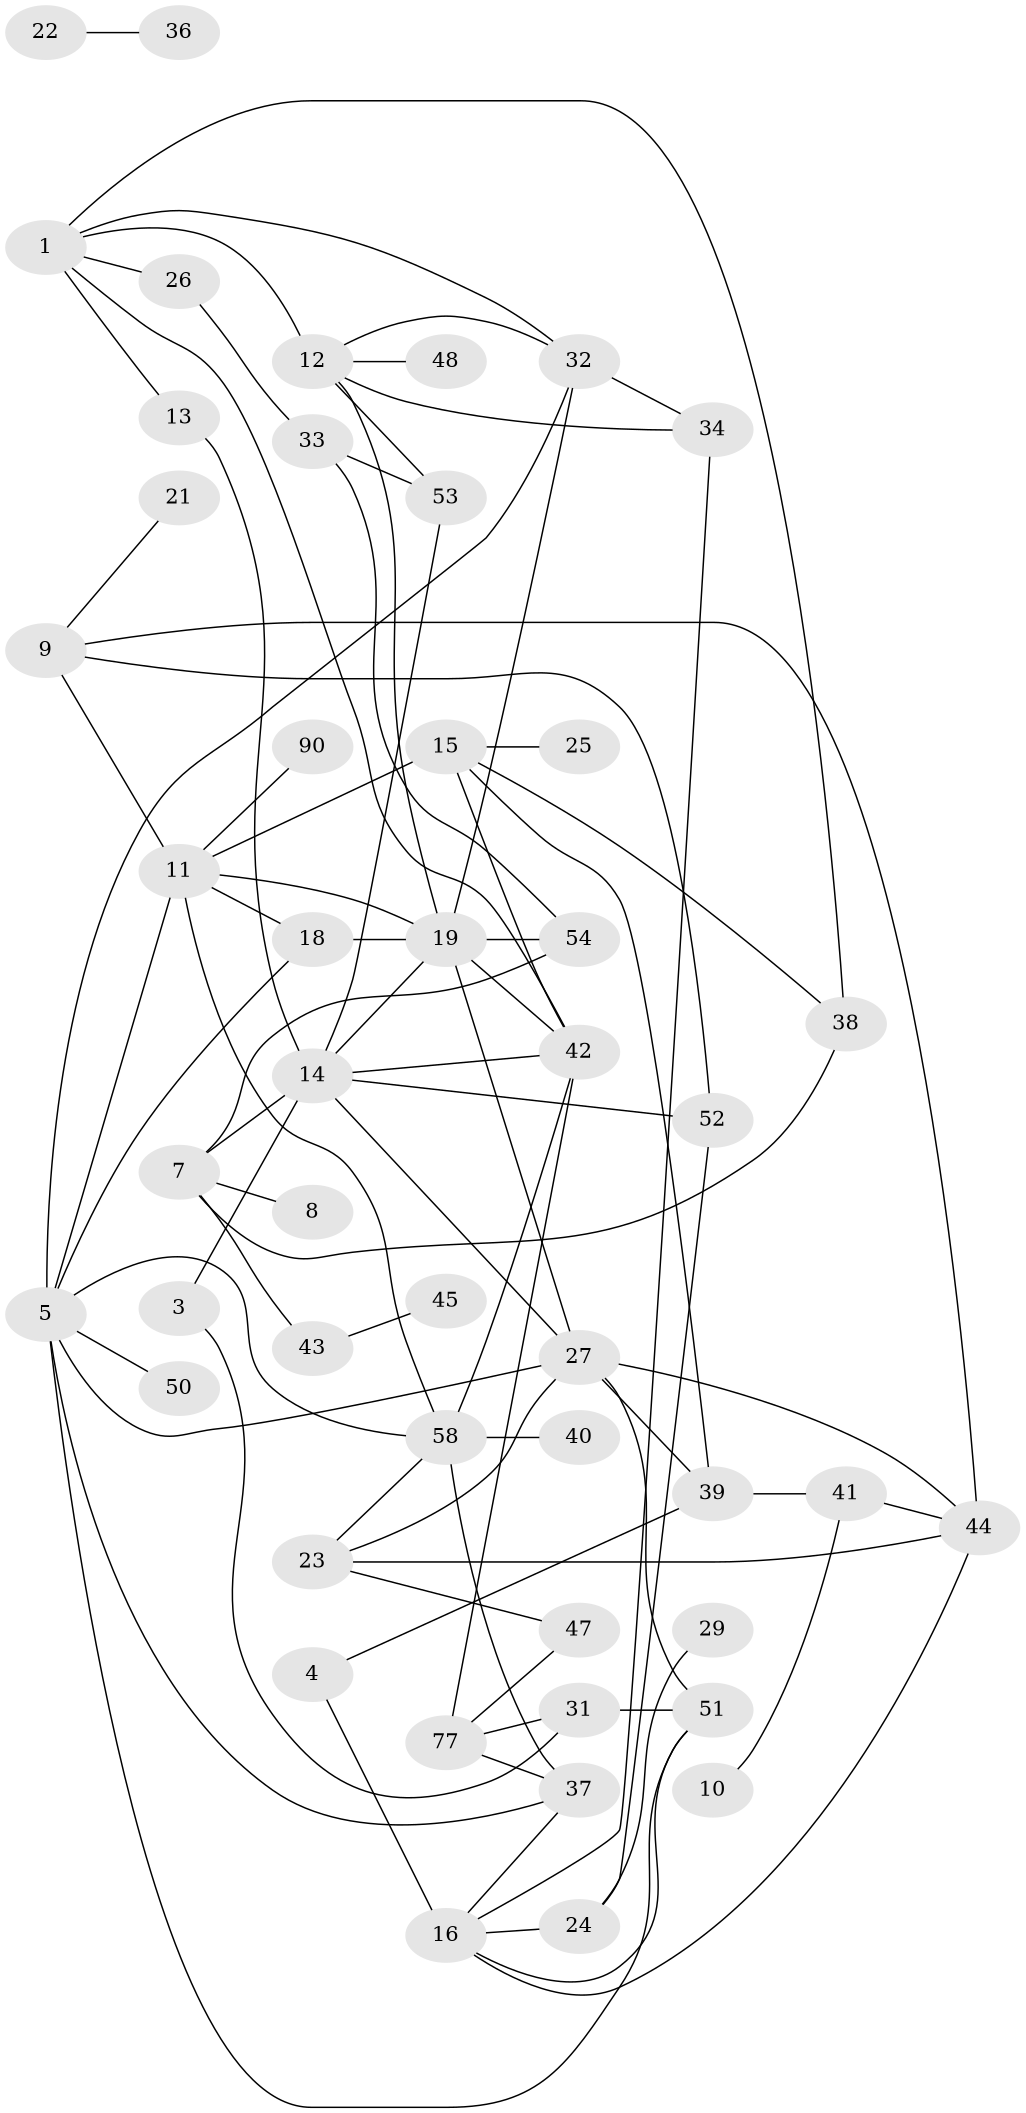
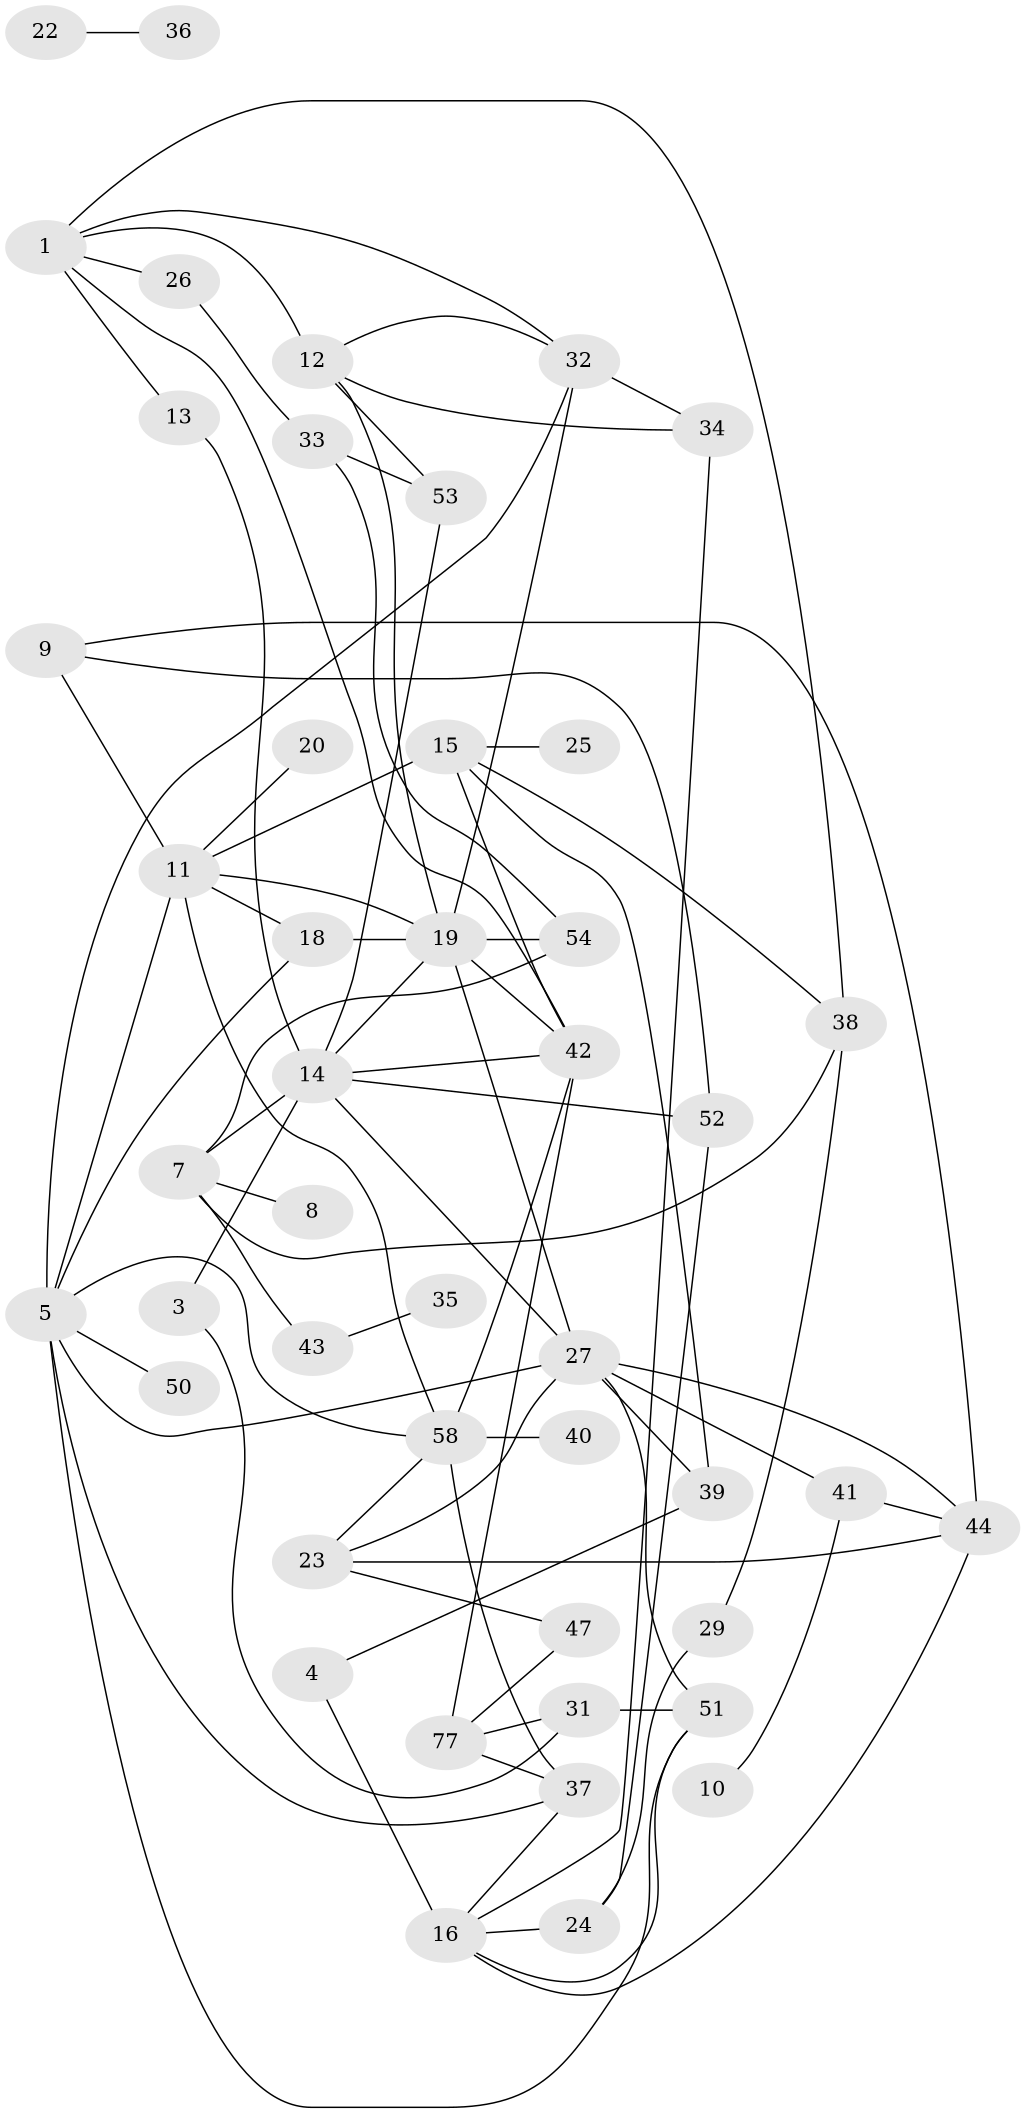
  graph {
    rankdir=LR
    node [color=gray90 style=filled]
    edge [weight=1.0]
    1
    12
    13
    26
    32
    38
    42
    19
    34
-   48
    53
    14
    33
    3
    31
    27
    52
    51
    4
    16
    39
    37
    44
    24
    5
    11
    18
    n28 [label=58]
    50
    15
-   20 [label=90]
+   20
    41
    40
    7
    8
    43
    54
-   45
+   45 [label=35]
    9
-   21
    10
    n42 [label=25]
    29
    n44 [label=77]
    47
    22
    36
    23
    1 -- 12
    1 -- 13
    1 -- 26
    1 -- 32
    1 -- 38
    1 -- 42
    12 -- 32
    12 -- 19
    12 -- 34
-   12 -- 48
    12 -- 53
    13 -- 14
    26 -- 33
    32 -- 34
    19 -- 32
    19 -- 42
    19 -- 27
    19 -- 54
    14 -- 42
    14 -- 19
    14 -- 53
    14 -- 27
    14 -- 52
    33 -- 53
    33 -- 54
    3 -- 14
    3 -- 31
    31 -- 51
    27 -- 51
    27 -- 39
    27 -- 44
-   39 -- 41
+   27 -- 41
    4 -- 16
    4 -- 39 [weight=2.0]
    16 -- 34
    16 -- 51
    16 -- 37
    16 -- 44
    16 -- 24
    24 -- 52
    24 -- 29
    5 -- 32
    5 -- 27
    5 -- 51
    5 -- 37
    5 -- 11
    5 -- 18
    5 -- n28
    5 -- 50
    11 -- 19
    11 -- 18
    11 -- n28
    11 -- 15
    11 -- 20
    18 -- 19
    n28 -- 42 [weight=2.0]
    n28 -- 37
    n28 -- 40
    15 -- 38
    15 -- 42
    15 -- 39
    15 -- n42
    41 -- 44
    7 -- 38
    7 -- 14
    7 -- 8
    7 -- 43
    7 -- 54
    43 -- 45
    9 -- 52
    9 -- 44
    9 -- 11
-   9 -- 21
    10 -- 41
+   29 -- 38
    n44 -- 42
    n44 -- 31
    n44 -- 37
    n44 -- 47
    22 -- 36
    23 -- 27
    23 -- 44 [weight=2.0]
    23 -- n28
    23 -- 47
  }
